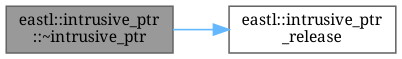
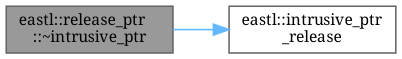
  digraph {
    rankdir=LR
    fontname="Noto Serif"
    node [fontname="Noto Serif" fontsize=10 shape=box style=filled]
-   n1 [color=gray40 fillcolor=grey60 fontcolor=black height=0.2 label="eastl::intrusive_ptr\l::~intrusive_ptr" width=0.4]
+   n1 [color=gray40 fillcolor=grey60 fontcolor=black height=0.2 label="eastl::release_ptr\l::~intrusive_ptr" width=0.4]
    n2 [color=grey40 fillcolor=white height=0.2 label="eastl::intrusive_ptr\l_release" width=0.4]
    n1 -> n2 [color=steelblue1 fontname="Noto Serif" fontsize=10 labelfontname=Helvetica labelfontsize=10 style=solid]
  }
